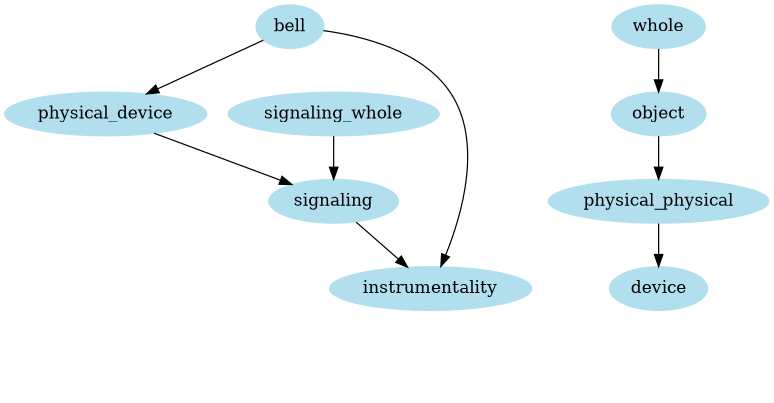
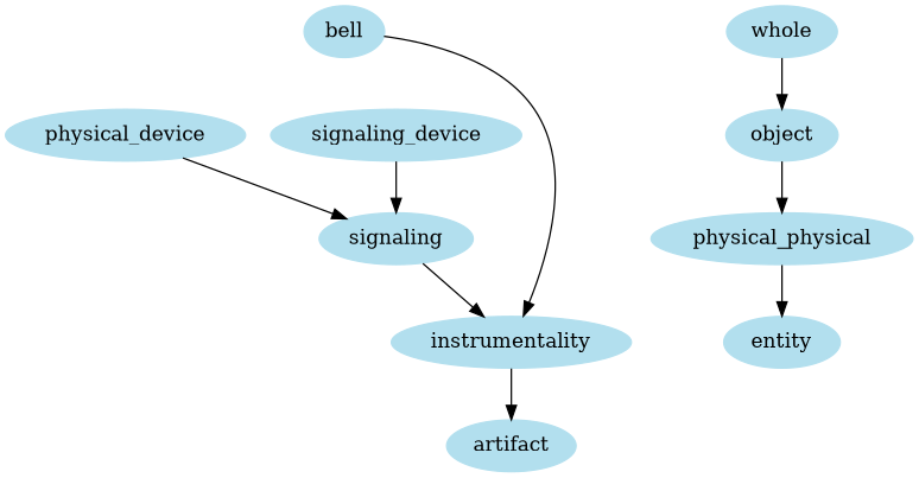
  digraph {
    node [color=lightblue2 style=filled]
    n1 [label=physical_device]
    bell
    instrumentality
    n4 [label=signaling]
-   signaling_device [label=signaling_whole]
+   signaling_device
+   artifact
    whole
    object
    n9 [label=physical_physical]
-   entity [label=device]
+   entity
    n1 -> n4
-   bell -> n1
    bell -> instrumentality
+   instrumentality -> artifact
    n4 -> instrumentality
    signaling_device -> n4
    whole -> object
    object -> n9
    n9 -> entity
  }
